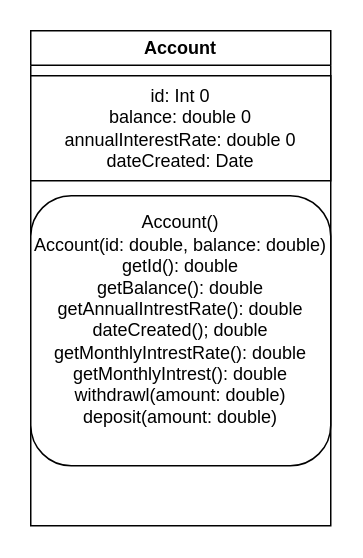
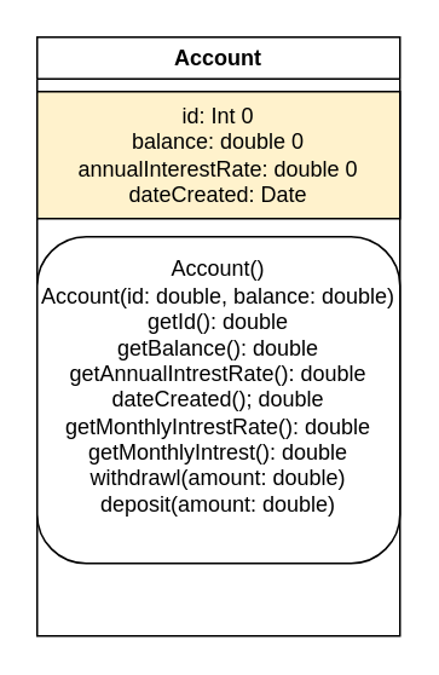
  <mxCell id="0" />
  <mxCell id="1" parent="0" />
  <mxCell id="2" value="Account" style="swimlane;whiteSpace=wrap;html=1;" vertex="1" parent="1"><mxGeometry x="20" y="20" width="200" height="330" as="geometry" /></mxCell>
- <mxCell id="3" value="id: Int 0&lt;br&gt;balance: double 0&lt;br&gt;annualInterestRate: double 0&lt;br&gt;dateCreated: Date" style="rounded=0;whiteSpace=wrap;html=1;align=center;" vertex="1" parent="2"><mxGeometry y="30" width="200" height="70" as="geometry" /></mxCell>
+ <mxCell id="3" value="id: Int 0&lt;br&gt;balance: double 0&lt;br&gt;annualInterestRate: double 0&lt;br&gt;dateCreated: Date" style="rounded=0;whiteSpace=wrap;html=1;align=center;fillColor=#fff2cc;" vertex="1" parent="2"><mxGeometry y="30" width="200" height="70" as="geometry" /></mxCell>
  <mxCell id="4" value="Account()&lt;br&gt;Account(id: double, balance: double)&lt;br&gt;getId(): double&lt;br&gt;getBalance(): double&lt;br&gt;getAnnualIntrestRate(): double&lt;br&gt;dateCreated(); double&lt;br&gt;getMonthlyIntrestRate(): double&lt;br&gt;getMonthlyIntrest(): double&lt;br&gt;withdrawl(amount: double)&lt;br&gt;deposit(amount: double)&lt;div&gt;&lt;br&gt;&lt;/div&gt;" style="whiteSpace=wrap;html=1;rounded=1;" vertex="1" parent="2"><mxGeometry y="110" width="200" height="180" as="geometry" /></mxCell>
